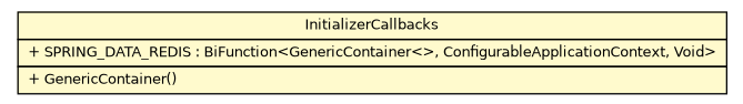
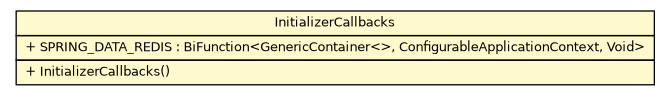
  digraph {
    nodesep=0.25
    ranksep=0.5
    rankdir=LR
-   n1 [fontcolor=black fontname=Helvetica fontsize=10.0 label=<<table title="top.infra.test.containers.InitializerCallbacks" border="0" cellborder="1" cellspacing="0" cellpadding="2" port="p" bgcolor="lemonChiffon" href="./InitializerCallbacks.html"> 		<tr><td><table border="0" cellspacing="0" cellpadding="1"> <tr><td align="center" balign="center"> InitializerCallbacks </td></tr> 		</table></td></tr> 		<tr><td><table border="0" cellspacing="0" cellpadding="1"> <tr><td align="left" balign="left"> + SPRING_DATA_REDIS : BiFunction&lt;GenericContainer&lt;&gt;, ConfigurableApplicationContext, Void&gt; </td></tr> 		</table></td></tr> 		<tr><td><table border="0" cellspacing="0" cellpadding="1"> <tr><td align="left" balign="left"> + GenericContainer() </td></tr> 		</table></td></tr> 		</table>> shape=plaintext]
+   n1 [fontcolor=black fontname=Helvetica fontsize=10.0 label=<<table title="top.infra.test.containers.InitializerCallbacks" border="0" cellborder="1" cellspacing="0" cellpadding="2" port="p" bgcolor="lemonChiffon" href="./InitializerCallbacks.html"> 		<tr><td><table border="0" cellspacing="0" cellpadding="1"> <tr><td align="center" balign="center"> InitializerCallbacks </td></tr> 		</table></td></tr> 		<tr><td><table border="0" cellspacing="0" cellpadding="1"> <tr><td align="left" balign="left"> + SPRING_DATA_REDIS : BiFunction&lt;GenericContainer&lt;&gt;, ConfigurableApplicationContext, Void&gt; </td></tr> 		</table></td></tr> 		<tr><td><table border="0" cellspacing="0" cellpadding="1"> <tr><td align="left" balign="left"> + InitializerCallbacks() </td></tr> 		</table></td></tr> 		</table>> shape=plaintext]
  }
